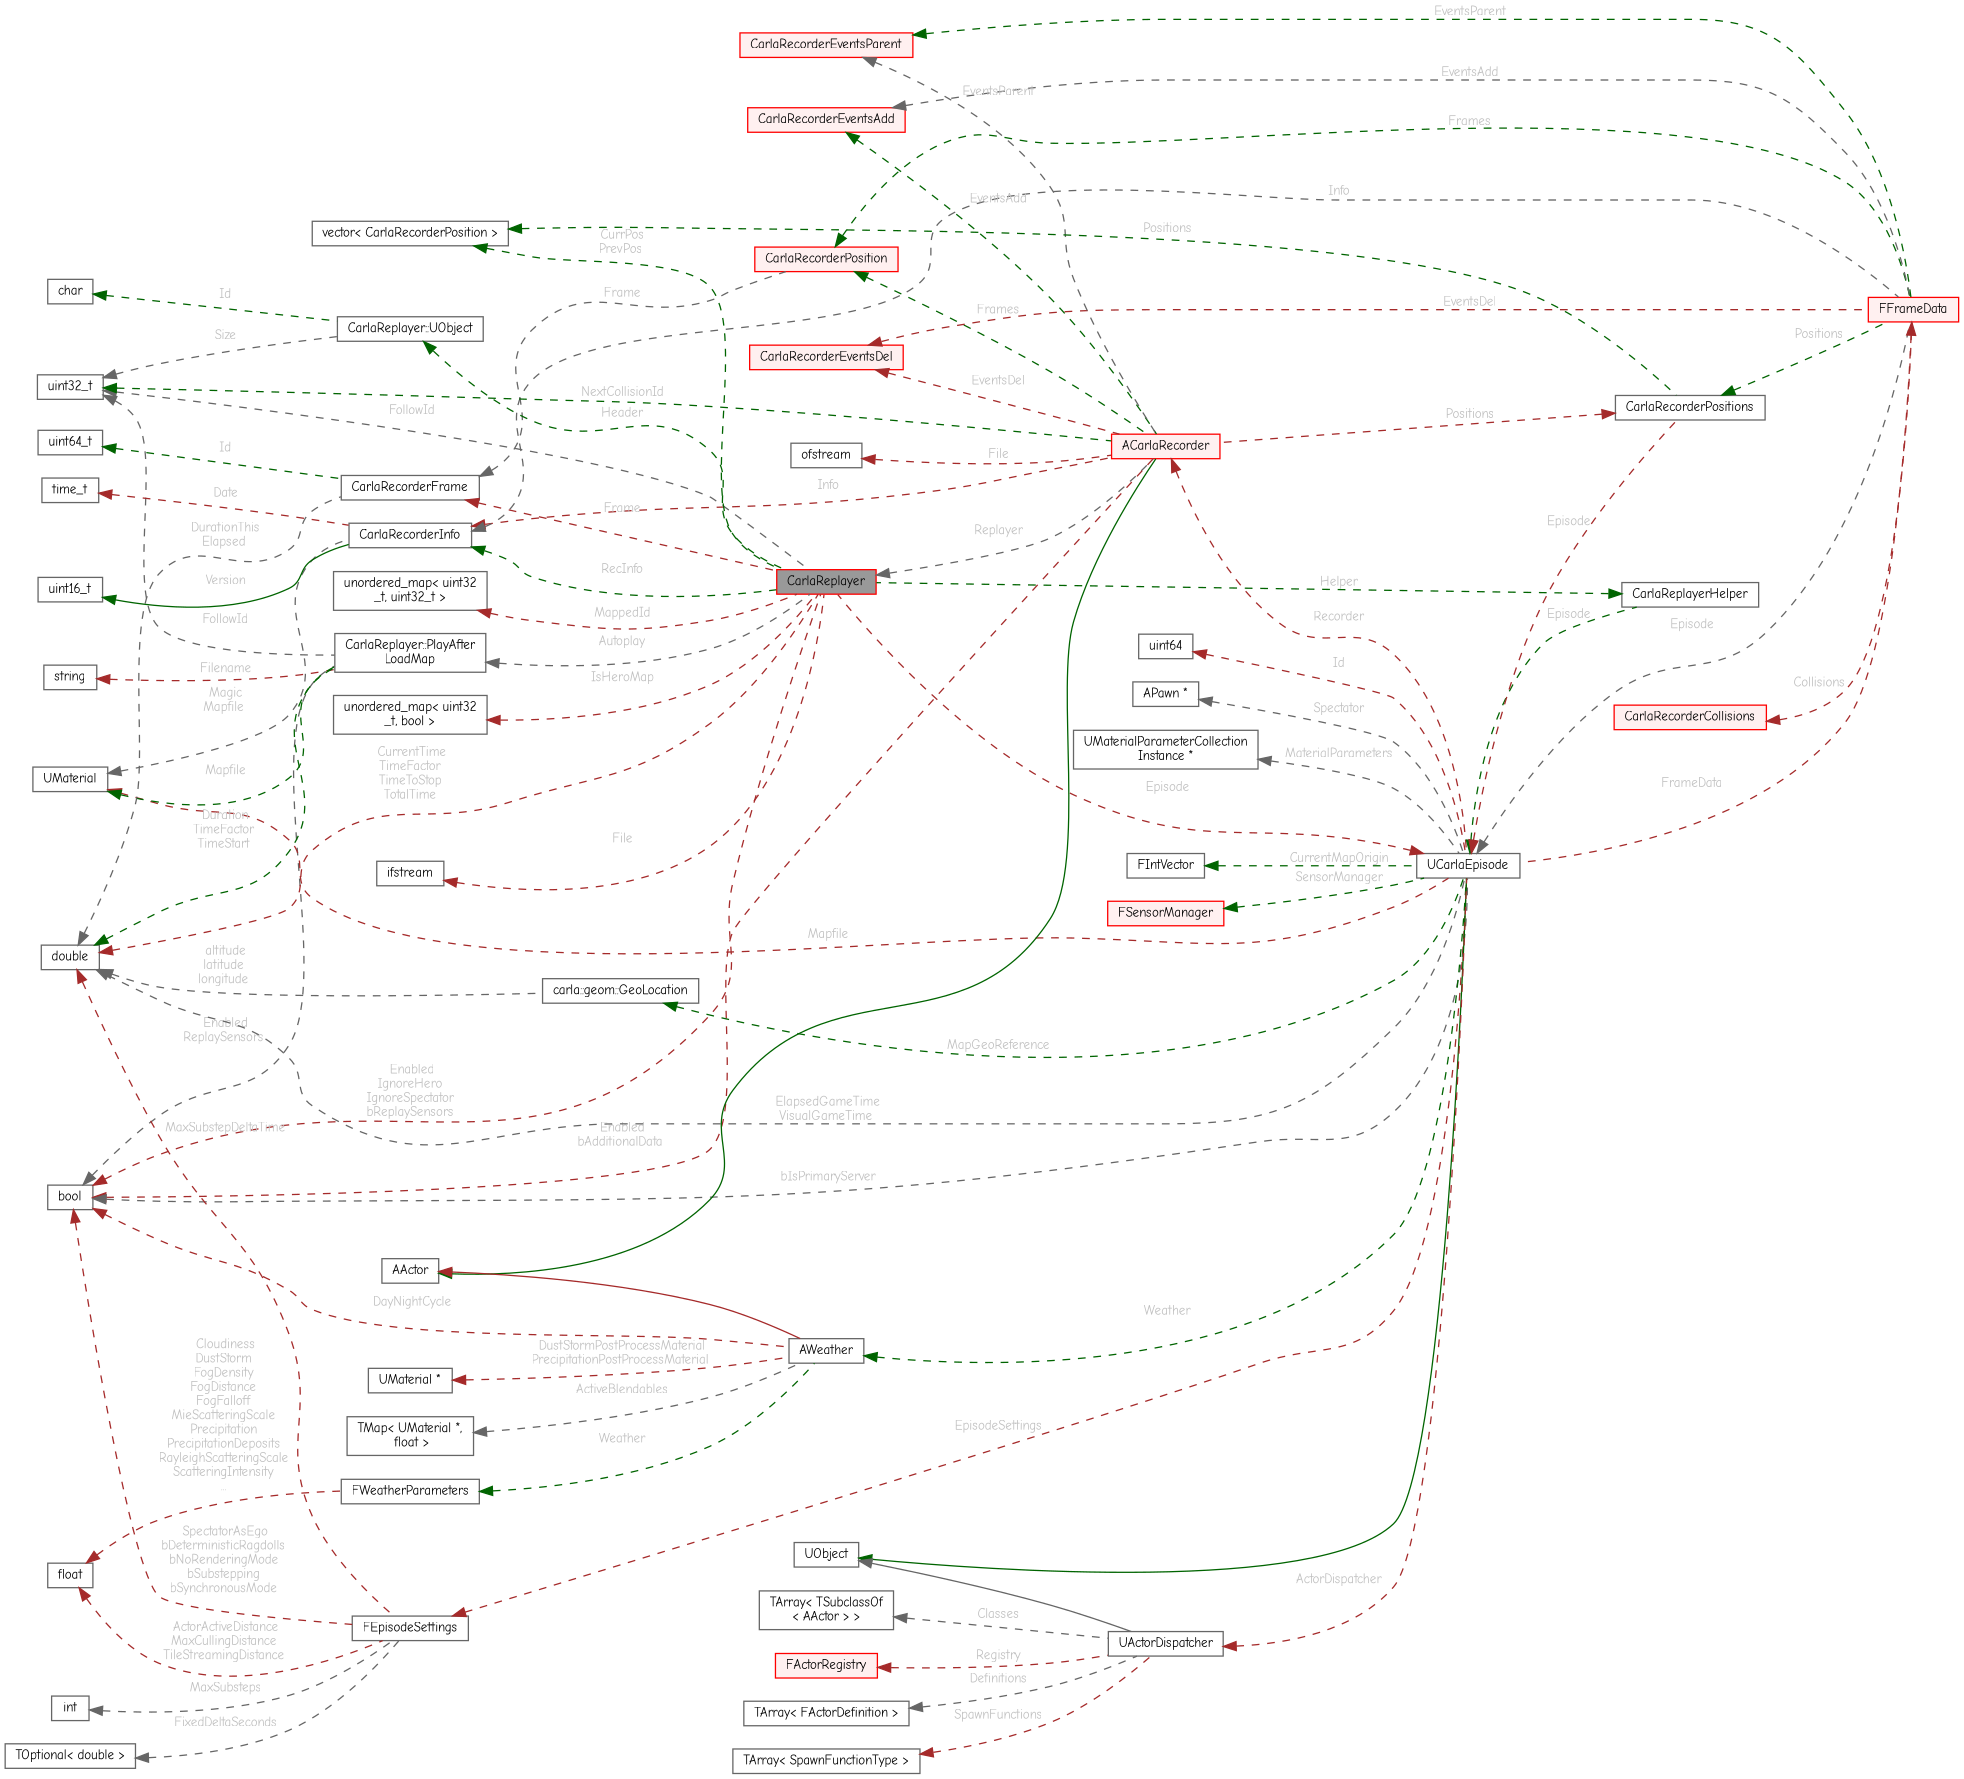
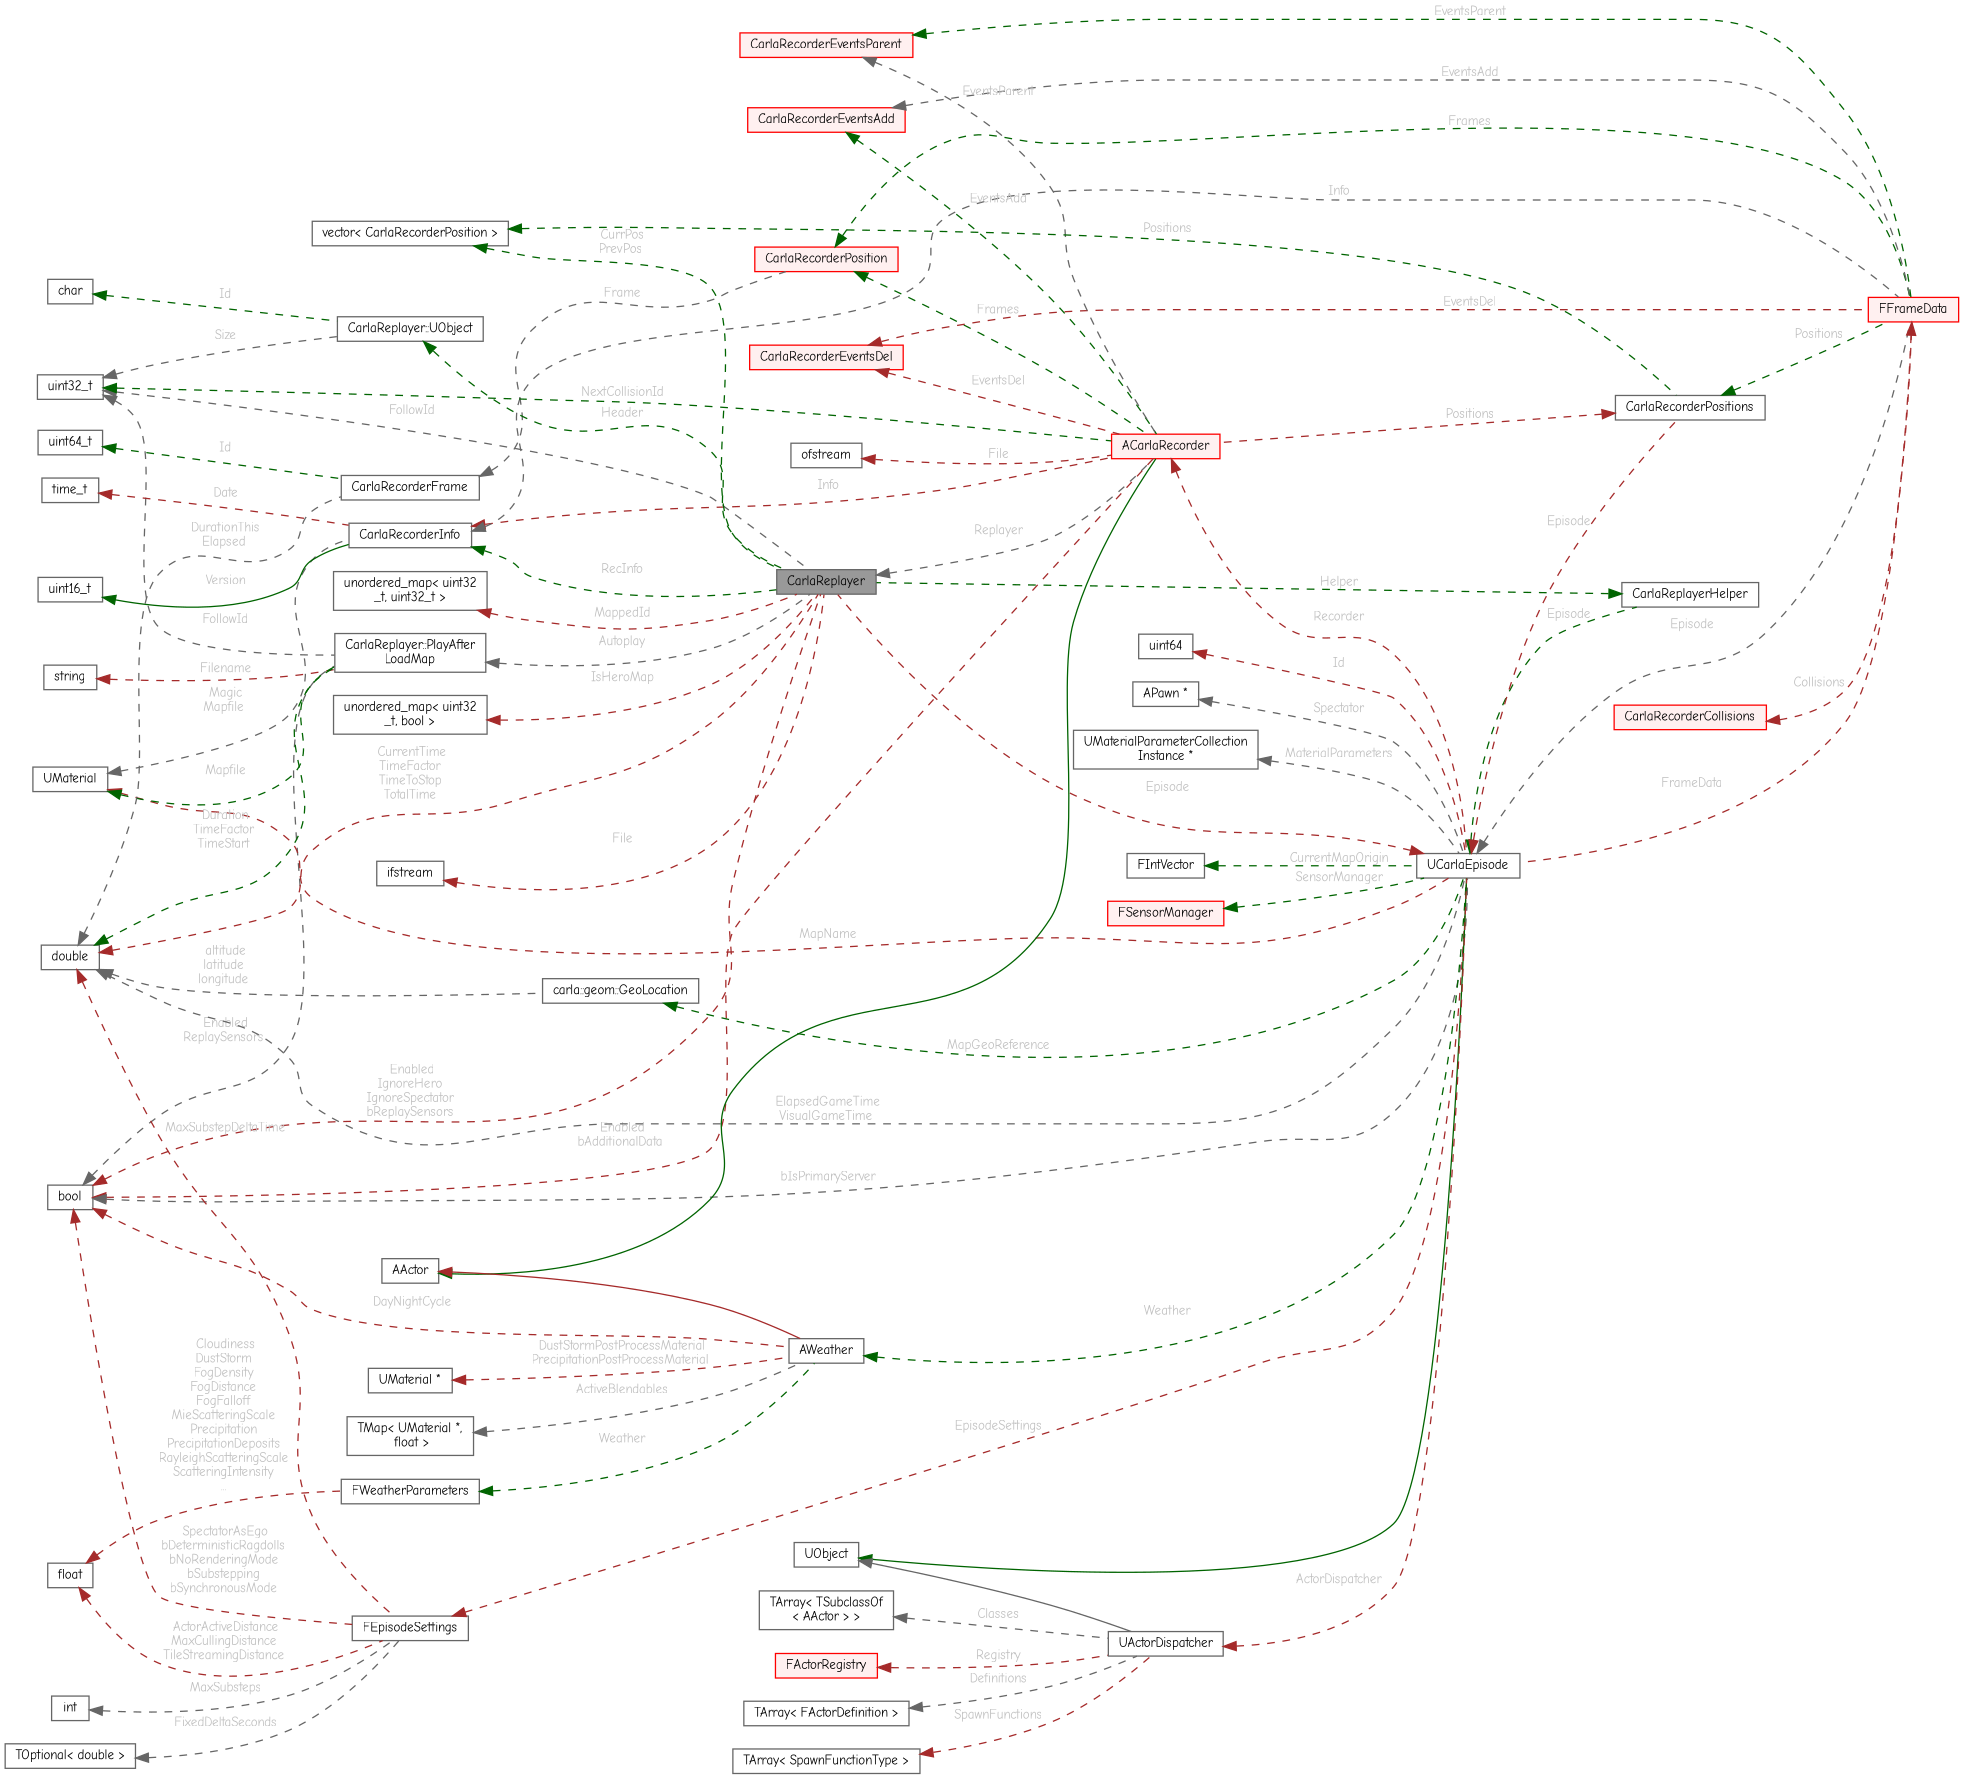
  digraph {
    fontname="Comic Neue"
    rankdir=LR
    node [color=gray40 fillcolor=white fontname="Comic Neue" fontsize=10 shape=box style=filled]
    edge [color=brown dir=back fontcolor=grey fontname="Comic Neue" fontsize=10 labelfontname=Helvetica labelfontsize=10 style=dashed]
-   n1 [color=red fillcolor=grey60 fontcolor=black height=0.2 label=CarlaReplayer width=0.4]
+   n1 [fillcolor=grey60 fontcolor=black height=0.2 label=CarlaReplayer width=0.4]
    n2 [color=red fillcolor="#FFF0F0" height=0.2 label=ACarlaRecorder width=0.4]
    n3 [height=0.2 label=UCarlaEpisode width=0.4]
    n4 [height=0.2 label="CarlaReplayer::PlayAfter\lLoadMap" width=0.4]
    n5 [height=0.2 label=bool width=0.4]
    n6 [height=0.2 label=FEpisodeSettings width=0.4]
    n7 [height=0.2 label=AWeather width=0.4]
    n8 [color=red fillcolor="#FFF0F0" height=0.2 label=FFrameData width=0.4]
    n9 [height=0.2 label=CarlaReplayerHelper width=0.4]
    n10 [height=0.2 label=CarlaRecorderPositions width=0.4]
    n11 [height=0.2 label=string width=0.4]
    n12 [height=0.2 label=UMaterial width=0.4]
    n13 [height=0.2 label=CarlaRecorderInfo width=0.4]
    n14 [height=0.2 label=double width=0.4]
    n15 [height=0.2 label=CarlaRecorderFrame width=0.4]
    n16 [height=0.2 label="carla::geom::GeoLocation" width=0.4]
    n17 [color=red fillcolor="#FFF0F0" height=0.2 label=CarlaRecorderPosition width=0.4]
    n18 [height=0.2 label=uint32_t width=0.4]
    n19 [height=0.2 label="CarlaReplayer::UObject" width=0.4]
    n20 [height=0.2 label=UObject width=0.4]
    n21 [height=0.2 label=UActorDispatcher width=0.4]
    n22 [height=0.2 label=uint64 width=0.4]
    n23 [height=0.2 label="TOptional\< double \>" width=0.4]
    n24 [height=0.2 label=int width=0.4]
    n25 [height=0.2 label=float width=0.4]
    n26 [height=0.2 label=FWeatherParameters width=0.4]
    n27 [height=0.2 label="TArray\< FActorDefinition \>" width=0.4]
    n28 [height=0.2 label="TArray\< SpawnFunctionType \>" width=0.4]
    n29 [height=0.2 label="TArray\< TSubclassOf\l\< AActor \> \>" width=0.4]
    n30 [color=red fillcolor="#FFF0F0" height=0.2 label=FActorRegistry width=0.4]
    n31 [height=0.2 label="APawn *" width=0.4]
    n32 [height=0.2 label=AActor width=0.4]
    n33 [height=0.2 label="UMaterial *" width=0.4]
    n34 [height=0.2 label="TMap\< UMaterial *,\l float \>" width=0.4]
    n35 [height=0.2 label="UMaterialParameterCollection\lInstance *" width=0.4]
    n36 [height=0.2 label=ofstream width=0.4]
    n37 [height=0.2 label=uint16_t width=0.4]
    n38 [height=0.2 label=time_t width=0.4]
    n39 [height=0.2 label=uint64_t width=0.4]
    n40 [color=red fillcolor="#FFF0F0" height=0.2 label=CarlaRecorderEventsAdd width=0.4]
    n41 [color=red fillcolor="#FFF0F0" height=0.2 label=CarlaRecorderEventsDel width=0.4]
    n42 [color=red fillcolor="#FFF0F0" height=0.2 label=CarlaRecorderEventsParent width=0.4]
    n43 [color=red fillcolor="#FFF0F0" height=0.2 label=CarlaRecorderCollisions width=0.4]
    n44 [height=0.2 label="vector\< CarlaRecorderPosition \>" width=0.4]
    n45 [height=0.2 label=FIntVector width=0.4]
    n46 [color=red fillcolor="#FFF0F0" height=0.2 label=FSensorManager width=0.4]
    n47 [height=0.2 label=ifstream width=0.4]
    n48 [height=0.2 label=char width=0.4]
    n49 [height=0.2 label="unordered_map\< uint32\l_t, uint32_t \>" width=0.4]
    n50 [height=0.2 label="unordered_map\< uint32\l_t, bool \>" width=0.4]
    n1 -> n2 [color=gray40 label=" Replayer"]
    n2 -> n3 [label=" Recorder"]
    n3 -> n1 [label=" Episode"]
    n3 -> n8 [color=gray40 label=" Episode"]
    n3 -> n9 [color=darkgreen label=" Episode"]
    n3 -> n10 [label=" Episode"]
    n4 -> n1 [color=gray40 label=" Autoplay"]
    n5 -> n1 [label=" Enabled\nIgnoreHero\nIgnoreSpectator\nbReplaySensors"]
    n5 -> n2 [label=" Enabled\nbAdditionalData"]
    n5 -> n3 [color=gray40 label=" bIsPrimaryServer"]
    n5 -> n4 [color=gray40 label=" Enabled\nReplaySensors"]
    n5 -> n6 [label=" SpectatorAsEgo\nbDeterministicRagdolls\nbNoRenderingMode\nbSubstepping\nbSynchronousMode"]
    n5 -> n7 [label=" DayNightCycle"]
    n6 -> n3 [label=" EpisodeSettings"]
    n7 -> n3 [color=darkgreen label=" Weather"]
    n8 -> n3 [label=" FrameData"]
    n9 -> n1 [color=darkgreen label=" Helper"]
    n10 -> n2 [label=" Positions"]
    n10 -> n8 [color=darkgreen label=" Positions"]
    n11 -> n4 [label=" Filename"]
-   n12 -> n3 [label=" Mapfile"]
+   n12 -> n3 [label=" MapName"]
    n12 -> n4 [color=darkgreen label=" Mapfile"]
    n12 -> n13 [color=gray40 label=" Magic\nMapfile"]
    n13 -> n1 [color=darkgreen label=" RecInfo"]
    n13 -> n2 [label=" Info"]
    n13 -> n8 [color=gray40 label=" Info"]
    n14 -> n1 [label=" CurrentTime\nTimeFactor\nTimeToStop\nTotalTime"]
    n14 -> n3 [color=gray40 label=" ElapsedGameTime\nVisualGameTime"]
    n14 -> n4 [color=darkgreen label=" Duration\nTimeFactor\nTimeStart"]
    n14 -> n6 [label=" MaxSubstepDeltaTime"]
    n14 -> n15 [color=gray40 label=" DurationThis\nElapsed"]
    n14 -> n16 [color=gray40 label=" altitude\nlatitude\nlongitude"]
-   n15 -> n1 [label=" Frame"]
    n15 -> n17 [color=gray40 label=" Frame"]
    n16 -> n3 [color=darkgreen label=" MapGeoReference"]
    n17 -> n2 [color=darkgreen label=" Frames"]
    n17 -> n8 [color=darkgreen label=" Frames"]
    n18 -> n1 [color=gray40 label=" FollowId"]
    n18 -> n2 [color=darkgreen label=" NextCollisionId"]
    n18 -> n4 [color=gray40 label=" FollowId"]
    n18 -> n19 [color=gray40 label=" Size"]
    n19 -> n1 [color=darkgreen label=" Header"]
    n20 -> n3 [color=darkgreen style=solid fontcolor=""]
    n20 -> n21 [color=gray40 style=solid fontcolor=""]
    n21 -> n3 [label=" ActorDispatcher"]
    n22 -> n3 [label=" Id"]
    n23 -> n6 [color=gray40 label=" FixedDeltaSeconds"]
    n24 -> n6 [color=gray40 label=" MaxSubsteps"]
    n25 -> n6 [label=" ActorActiveDistance\nMaxCullingDistance\nTileStreamingDistance"]
    n25 -> n26 [label=" Cloudiness\nDustStorm\nFogDensity\nFogDistance\nFogFalloff\nMieScatteringScale\nPrecipitation\nPrecipitationDeposits\nRayleighScatteringScale\nScatteringIntensity\n..."]
    n26 -> n7 [color=darkgreen label=" Weather"]
    n27 -> n21 [color=gray40 label=" Definitions"]
    n28 -> n21 [label=" SpawnFunctions"]
    n29 -> n21 [color=gray40 label=" Classes"]
    n30 -> n21 [label=" Registry"]
    n31 -> n3 [color=gray40 label=" Spectator"]
    n32 -> n2 [color=darkgreen style=solid fontcolor=""]
    n32 -> n7 [style=solid fontcolor=""]
    n33 -> n7 [label=" DustStormPostProcessMaterial\nPrecipitationPostProcessMaterial"]
    n34 -> n7 [color=gray40 label=" ActiveBlendables"]
    n35 -> n3 [color=gray40 label=" MaterialParameters"]
    n36 -> n2 [label=" File"]
    n37 -> n13 [color=darkgreen label=" Version" style=solid]
    n38 -> n13 [label=" Date"]
    n39 -> n15 [color=darkgreen label=" Id"]
    n40 -> n2 [color=darkgreen label=" EventsAdd"]
    n40 -> n8 [color=gray40 label=" EventsAdd"]
    n41 -> n2 [label=" EventsDel"]
    n41 -> n8 [label=" EventsDel"]
    n42 -> n2 [color=gray40 label=" EventsParent"]
    n42 -> n8 [color=darkgreen label=" EventsParent"]
    n43 -> n8 [label=" Collisions"]
    n44 -> n1 [color=darkgreen label=" CurrPos\nPrevPos"]
    n44 -> n10 [color=darkgreen label=" Positions"]
    n45 -> n3 [color=darkgreen label=" CurrentMapOrigin"]
    n46 -> n3 [color=darkgreen label=" SensorManager"]
    n47 -> n1 [label=" File"]
    n48 -> n19 [color=darkgreen label=" Id"]
    n49 -> n1 [label=" MappedId"]
    n50 -> n1 [label=" IsHeroMap"]
  }
